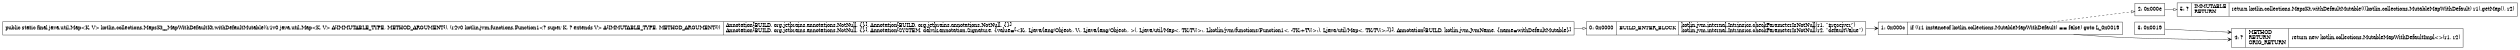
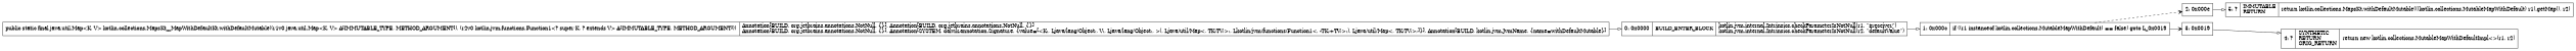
  digraph {
    rankdir=LR
    node [shape=record]
    edge [arrowhead=onormal]
    n1 [label="{0\:\ 0x0000|BUILD_ENTER_BLOCK\l|kotlin.jvm.internal.Intrinsics.checkParameterIsNotNull(r1, \"$receiver\")\lkotlin.jvm.internal.Intrinsics.checkParameterIsNotNull(r2, \"defaultValue\")\l}"]
    n2 [label="{1\:\ 0x000c|if ((r1 instanceof kotlin.collections.MutableMapWithDefault) == false) goto L_0x0019\l}"]
    n3 [label="{2\:\ 0x000e}"]
    n4 [label="{3\:\ 0x0019}"]
    n5 [label="{5\:\ ?|IMMUTABLE\lRETURN\l|return kotlin.collections.MapsKt.withDefaultMutable(((kotlin.collections.MutableMapWithDefault) r1).getMap(), r2)\l}"]
-   n6 [label="{4\:\ ?|METHOD\lRETURN\lORIG_RETURN\l|return new kotlin.collections.MutableMapWithDefaultImpl\<\>(r1, r2)\l}"]
+   n6 [label="{4\:\ ?|SYNTHETIC\lRETURN\lORIG_RETURN\l|return new kotlin.collections.MutableMapWithDefaultImpl\<\>(r1, r2)\l}"]
    n7 [label="{public static final java.util.Map\<K, V\> kotlin.collections.MapsKt__MapWithDefaultKt.withDefaultMutable((r1v0 java.util.Map\<K, V\> A[IMMUTABLE_TYPE, METHOD_ARGUMENT]), (r2v0 kotlin.jvm.functions.Function1\<? super K, ? extends V\> A[IMMUTABLE_TYPE, METHOD_ARGUMENT]))  | Annotation[BUILD, org.jetbrains.annotations.NotNull, \{\}], Annotation[BUILD, org.jetbrains.annotations.NotNull, \{\}]\lAnnotation[BUILD, org.jetbrains.annotations.NotNull, \{\}], Annotation[SYSTEM, dalvik.annotation.Signature, \{value=[\<K:, Ljava\/lang\/Object;, V:, Ljava\/lang\/Object;, \>(, Ljava\/util\/Map\<, TK;TV;\>;, Lkotlin\/jvm\/functions\/Function1\<, \-TK;+TV;\>;), Ljava\/util\/Map\<, TK;TV;\>;]\}], Annotation[BUILD, kotlin.jvm.JvmName, \{name=withDefaultMutable\}]\l}"]
-   n1 -> n2 [arrowhead=vee]
-   n2 -> n3 [style=dashed]
-   n2 -> n6 [arrowhead=vee]
+   n1 -> n2
+   n2 -> n3 [arrowhead=vee style=dashed]
+   n2 -> n4 [arrowhead=vee]
    n3 -> n5
-   n4 -> n6 [arrowhead=vee]
+   n4 -> n6
    n7 -> n1
  }
